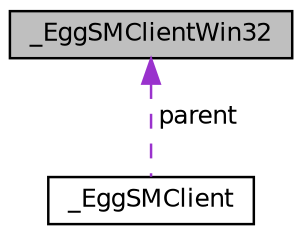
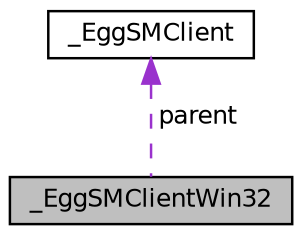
  digraph {
    node [color=black fontname=Helvetica fontsize=10 shape=record style=filled]
    n1 [fillcolor=grey75 fontcolor=black height=0.2 label=_EggSMClientWin32 width=0.4]
    n2 [fillcolor=white height=0.2 label=_EggSMClient width=0.4]
-   n1 -> n2 [color=darkorchid3 dir=back fontname=Helvetica fontsize=10 label=" parent" labelfontname=Helvetica labelfontsize=10 style=dashed]
+   n2 -> n1 [color=darkorchid3 dir=back fontname=Helvetica fontsize=10 label=" parent" labelfontname=Helvetica labelfontsize=10 style=dashed]
  }
